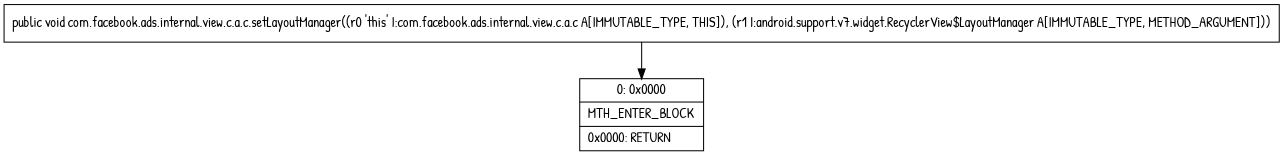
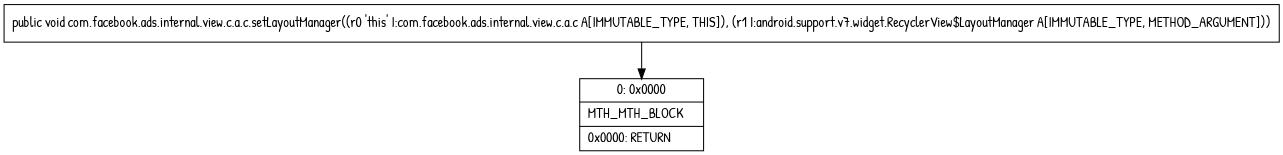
  digraph {
    fontname="Patrick Hand"
    node [shape=record fontname="Patrick Hand"]
-   n1 [label="{0\:\ 0x0000|MTH_ENTER_BLOCK\l|0x0000: RETURN   \l}"]
+   n1 [label="{0\:\ 0x0000|MTH_MTH_BLOCK\l|0x0000: RETURN   \l}"]
    n2 [label="{public void com.facebook.ads.internal.view.c.a.c.setLayoutManager((r0 'this' I:com.facebook.ads.internal.view.c.a.c A[IMMUTABLE_TYPE, THIS]), (r1 I:android.support.v7.widget.RecyclerView$LayoutManager A[IMMUTABLE_TYPE, METHOD_ARGUMENT])) }"]
    n2 -> n1 [fontname="Patrick Hand"]
  }
